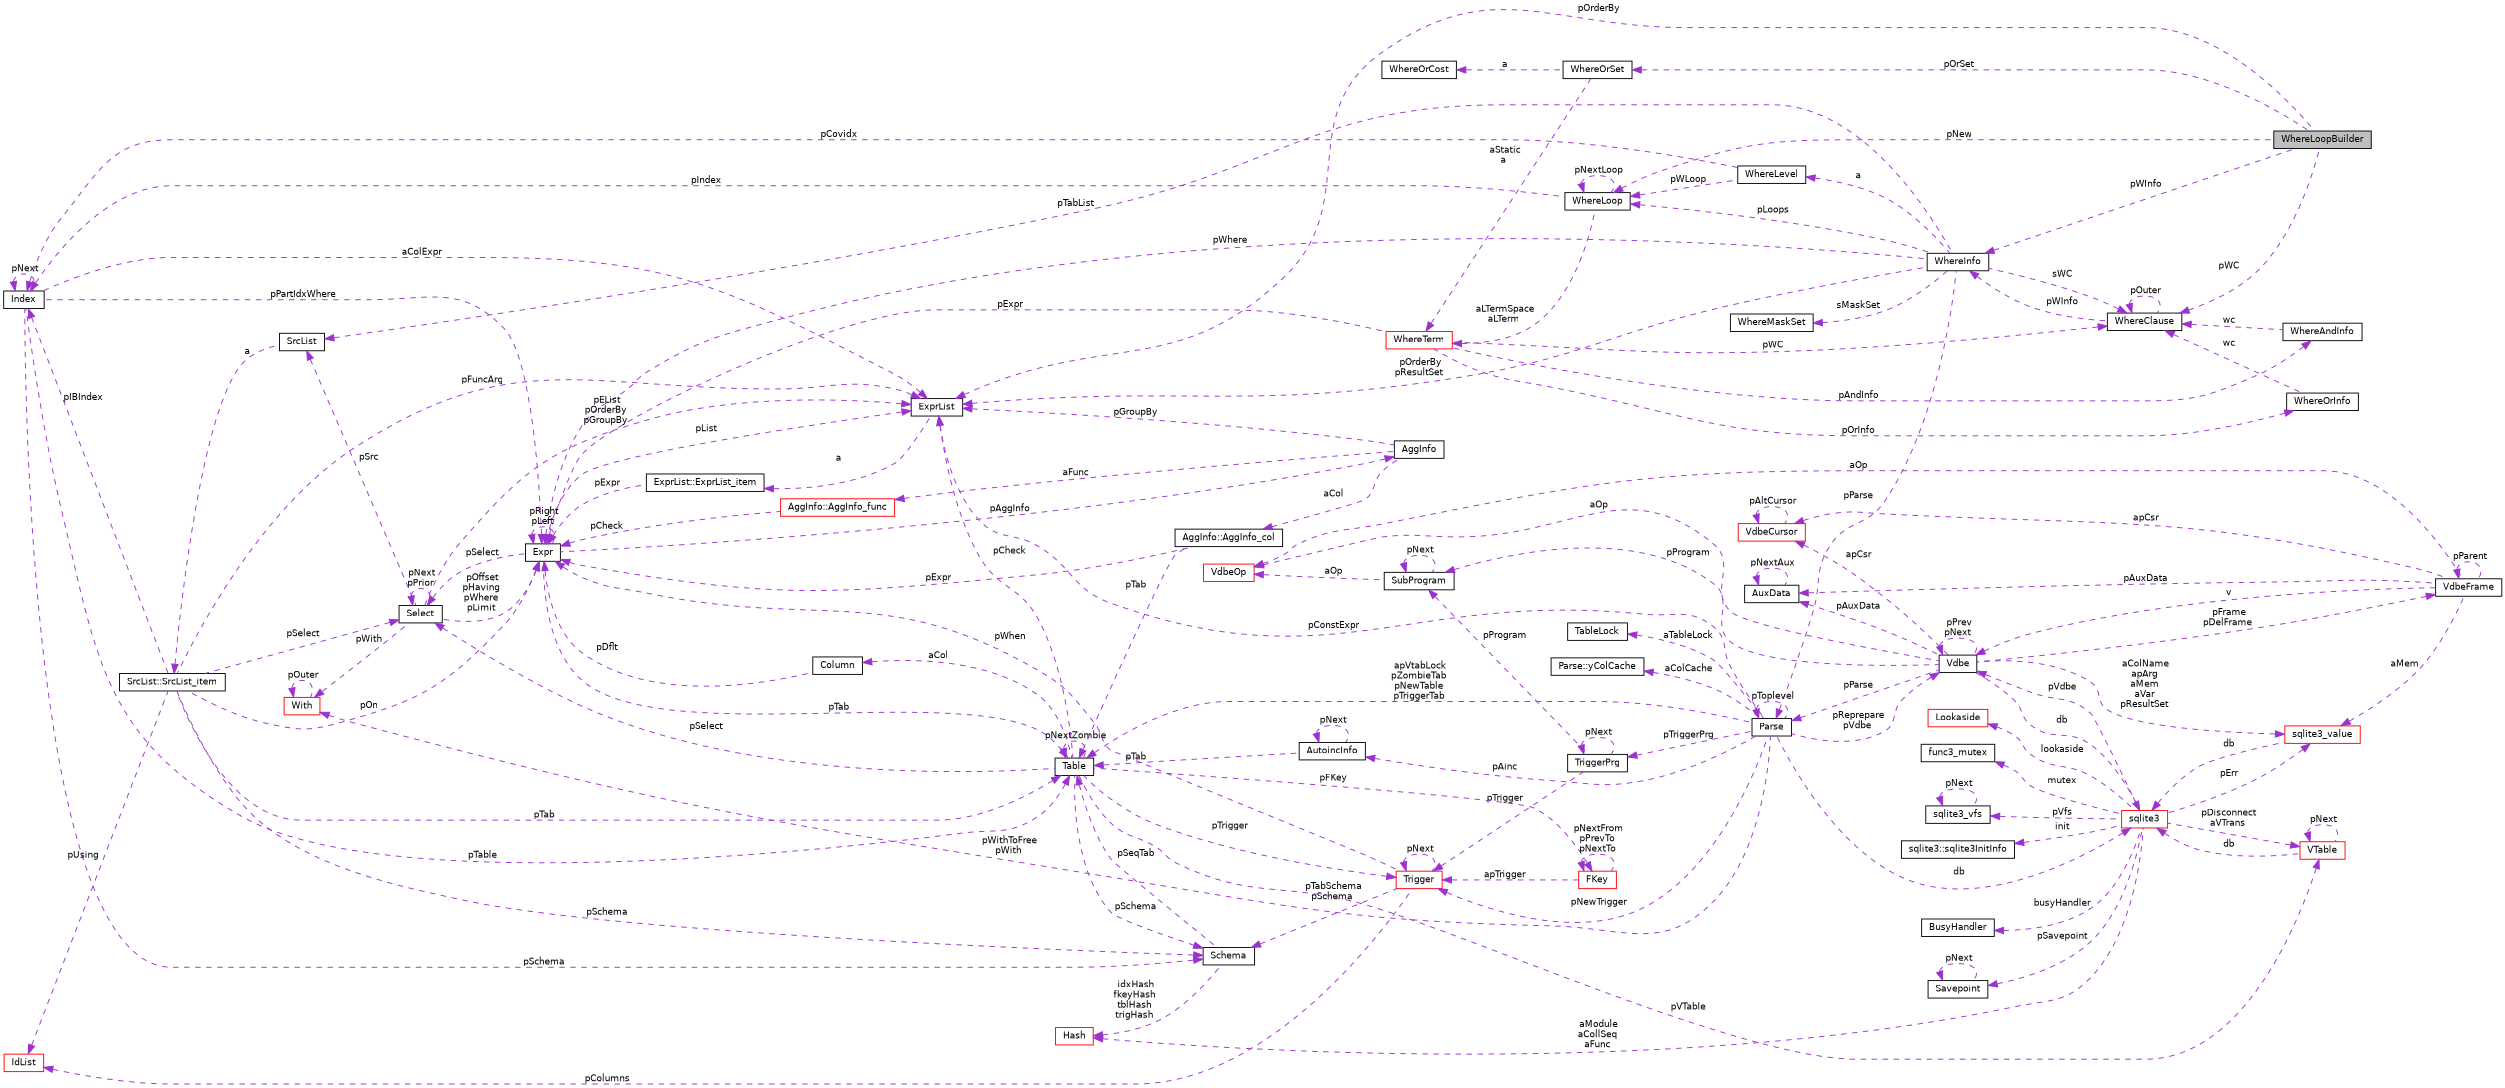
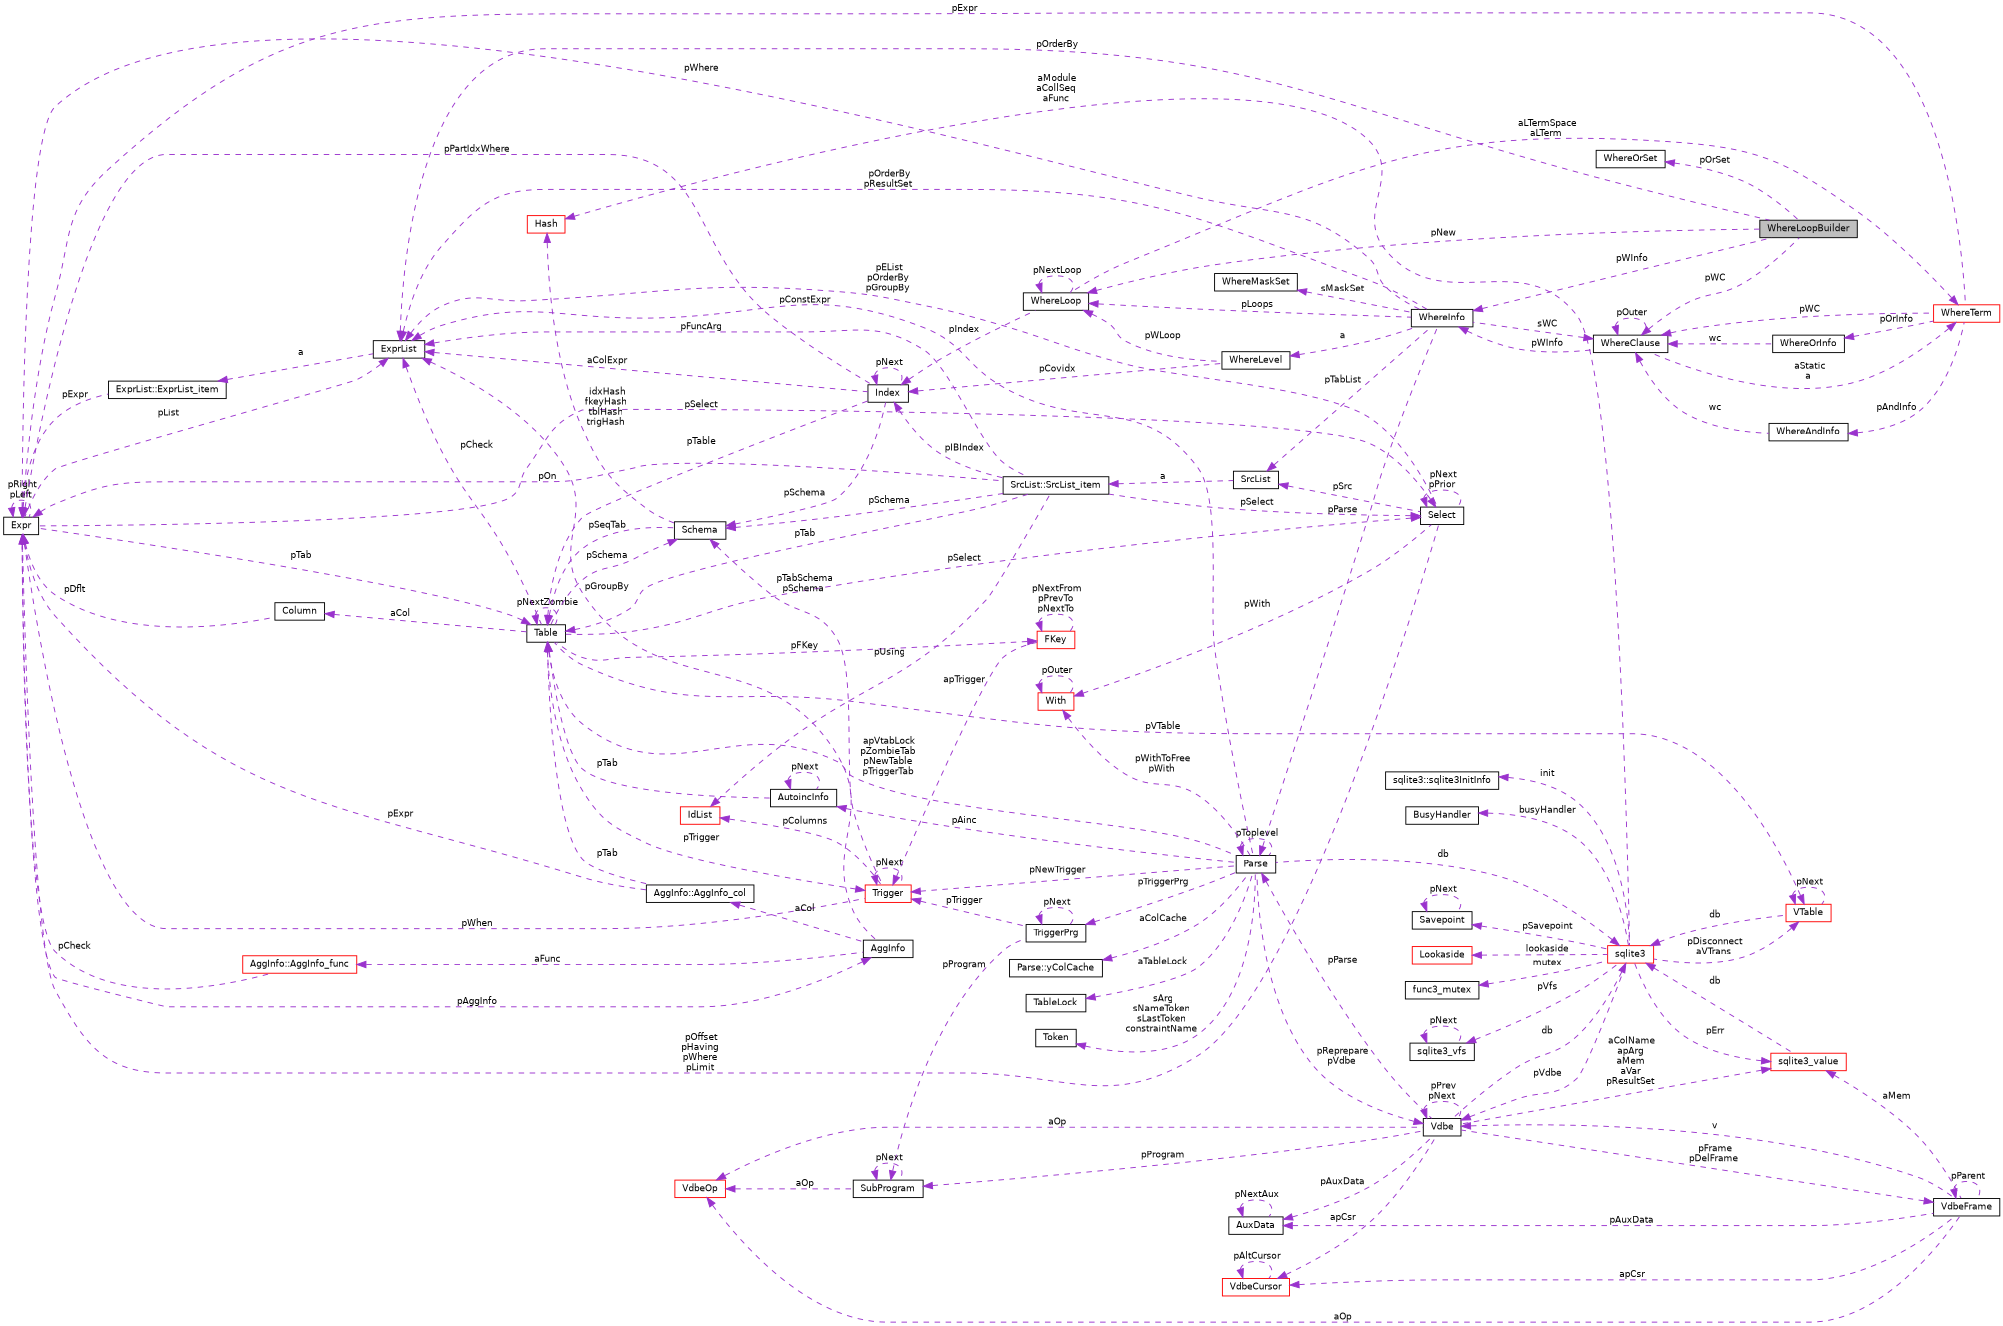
  digraph {
    rankdir=LR
    node [color=black fillcolor=white fontname=Helvetica fontsize=10 shape=record style=filled]
    edge [color=darkorchid3 dir=back fontname=Helvetica fontsize=10 labelfontname=Helvetica labelfontsize=10 style=dashed]
    n1 [fillcolor=grey75 fontcolor=black height=0.2 label=WhereLoopBuilder width=0.4]
    n2 [height=0.2 label=WhereOrSet width=0.4]
-   n3 [height=0.2 label=WhereOrCost width=0.4]
    n4 [height=0.2 label=WhereLoop width=0.4]
    n5 [height=0.2 label=WhereInfo width=0.4]
    n6 [height=0.2 label=WhereLevel width=0.4]
    n7 [height=0.2 label=WhereClause width=0.4]
    n8 [color=red height=0.2 label=WhereTerm width=0.4]
    n9 [height=0.2 label=WhereAndInfo width=0.4]
    n10 [height=0.2 label=WhereOrInfo width=0.4]
    n11 [height=0.2 label=Expr width=0.4]
    n12 [height=0.2 label="AggInfo::AggInfo_col" width=0.4]
    n13 [height=0.2 label=Column width=0.4]
    n14 [color=red height=0.2 label=Trigger width=0.4]
    n15 [height=0.2 label="ExprList::ExprList_item" width=0.4]
    n16 [height=0.2 label=Select width=0.4]
    n17 [height=0.2 label="SrcList::SrcList_item" width=0.4]
    n18 [height=0.2 label=Index width=0.4]
    n19 [color=red height=0.2 label="AggInfo::AggInfo_func" width=0.4]
    n20 [height=0.2 label=AggInfo width=0.4]
    n21 [height=0.2 label=Table width=0.4]
    n22 [color=red height=0.2 label=FKey width=0.4]
    n23 [height=0.2 label=Parse width=0.4]
    n24 [height=0.2 label=TriggerPrg width=0.4]
    n25 [height=0.2 label=ExprList width=0.4]
    n26 [height=0.2 label=SrcList width=0.4]
    n27 [height=0.2 label=Schema width=0.4]
    n28 [height=0.2 label=AutoincInfo width=0.4]
    n29 [height=0.2 label=Vdbe width=0.4]
    n30 [color=red height=0.2 label=Hash width=0.4]
    n31 [color=red height=0.2 label=sqlite3 width=0.4]
    n32 [color=red height=0.2 label=VTable width=0.4]
    n33 [color=red height=0.2 label=sqlite3_value width=0.4]
    n34 [color=red height=0.2 label=IdList width=0.4]
    n35 [height=0.2 label=VdbeFrame width=0.4]
    n36 [height=0.2 label=AuxData width=0.4]
    n37 [color=red height=0.2 label=VdbeCursor width=0.4]
    n38 [color=red height=0.2 label=VdbeOp width=0.4]
    n39 [height=0.2 label=SubProgram width=0.4]
    n40 [height=0.2 label=TableLock width=0.4]
+   n41 [height=0.2 label=Token width=0.4]
    n42 [color=red height=0.2 label=With width=0.4]
    n43 [height=0.2 label="Parse::yColCache" width=0.4]
    n44 [height=0.2 label=Savepoint width=0.4]
    n45 [color=red height=0.2 label=Lookaside width=0.4]
    n46 [height=0.2 label=func3_mutex width=0.4]
    n47 [height=0.2 label=sqlite3_vfs width=0.4]
    n48 [height=0.2 label="sqlite3::sqlite3InitInfo" width=0.4]
    n49 [height=0.2 label=BusyHandler width=0.4]
    n50 [height=0.2 label=WhereMaskSet width=0.4]
    n2 -> n1 [label=" pOrSet"]
-   n3 -> n2 [label=" a"]
    n4 -> n1 [label=" pNew"]
    n4 -> n4 [label=" pNextLoop"]
    n4 -> n5 [label=" pLoops"]
    n4 -> n6 [label=" pWLoop"]
    n5 -> n1 [label=" pWInfo"]
    n5 -> n7 [label=" pWInfo"]
    n6 -> n5 [label=" a"]
    n7 -> n1 [label=" pWC"]
    n7 -> n5 [label=" sWC"]
    n7 -> n7 [label=" pOuter"]
    n7 -> n8 [label=" pWC"]
    n7 -> n9 [label=" wc"]
    n7 -> n10 [label=" wc"]
    n8 -> n4 [label=" aLTermSpace\naLTerm"]
-   n8 -> n2 [label=" aStatic\na"]
+   n8 -> n7 [label=" aStatic\na"]
    n9 -> n8 [label=" pAndInfo"]
    n10 -> n8 [label=" pOrInfo"]
    n11 -> n5 [label=" pWhere"]
    n11 -> n8 [label=" pExpr"]
    n11 -> n11 [label=" pRight\npLeft"]
    n11 -> n12 [label=" pExpr"]
    n11 -> n13 [label=" pDflt"]
    n11 -> n14 [label=" pWhen"]
    n11 -> n15 [label=" pExpr"]
    n11 -> n16 [label=" pOffset\npHaving\npWhere\npLimit"]
    n11 -> n17 [label=" pOn"]
    n11 -> n18 [label=" pPartIdxWhere"]
    n11 -> n19 [label=" pCheck"]
    n12 -> n20 [label=" aCol"]
    n13 -> n21 [label=" aCol"]
    n14 -> n14 [label=" pNext"]
    n14 -> n21 [label=" pTrigger"]
    n14 -> n22 [label=" apTrigger"]
    n14 -> n23 [label=" pNewTrigger"]
    n14 -> n24 [label=" pTrigger"]
    n15 -> n25 [label=" a"]
    n16 -> n11 [label=" pSelect"]
    n16 -> n16 [label=" pNext\npPrior"]
    n16 -> n17 [label=" pSelect"]
    n16 -> n21 [label=" pSelect"]
    n17 -> n26 [label=" a"]
    n18 -> n4 [label=" pIndex"]
    n18 -> n6 [label=" pCovidx"]
    n18 -> n17 [label=" pIBIndex"]
    n18 -> n18 [label=" pNext"]
    n19 -> n20 [label=" aFunc"]
    n20 -> n11 [label=" pAggInfo"]
    n21 -> n11 [label=" pTab"]
    n21 -> n12 [label=" pTab"]
    n21 -> n17 [label=" pTab"]
    n21 -> n18 [label=" pTable"]
    n21 -> n21 [label=" pNextZombie"]
    n21 -> n23 [label=" apVtabLock\npZombieTab\npNewTable\npTriggerTab"]
    n21 -> n27 [label=" pSeqTab"]
    n21 -> n28 [label=" pTab"]
    n22 -> n21 [label=" pFKey"]
    n22 -> n22 [label=" pNextFrom\npPrevTo\npNextTo"]
    n23 -> n5 [label=" pParse"]
    n23 -> n23 [label=" pToplevel"]
    n23 -> n29 [label=" pParse"]
    n24 -> n23 [label=" pTriggerPrg"]
    n24 -> n24 [label=" pNext"]
    n25 -> n1 [label=" pOrderBy"]
    n25 -> n5 [label=" pOrderBy\npResultSet"]
    n25 -> n11 [label=" pList"]
    n25 -> n16 [label=" pEList\npOrderBy\npGroupBy"]
    n25 -> n17 [label=" pFuncArg"]
    n25 -> n18 [label=" aColExpr"]
    n25 -> n20 [label=" pGroupBy"]
    n25 -> n21 [label=" pCheck"]
    n25 -> n23 [label=" pConstExpr"]
    n26 -> n5 [label=" pTabList"]
    n26 -> n16 [label=" pSrc"]
    n27 -> n14 [label=" pTabSchema\npSchema"]
    n27 -> n17 [label=" pSchema"]
    n27 -> n18 [label=" pSchema"]
    n27 -> n21 [label=" pSchema"]
    n28 -> n23 [label=" pAinc"]
    n28 -> n28 [label=" pNext"]
    n29 -> n23 [label=" pReprepare\npVdbe"]
    n29 -> n29 [label=" pPrev\npNext"]
    n29 -> n31 [label=" pVdbe"]
    n29 -> n35 [label=" v"]
    n30 -> n27 [label=" idxHash\nfkeyHash\ntblHash\ntrigHash"]
    n30 -> n31 [label=" aModule\naCollSeq\naFunc"]
    n31 -> n23 [label=" db"]
    n31 -> n29 [label=" db"]
    n31 -> n32 [label=" db"]
    n31 -> n33 [label=" db"]
    n32 -> n21 [label=" pVTable"]
    n32 -> n31 [label=" pDisconnect\naVTrans"]
    n32 -> n32 [label=" pNext"]
    n33 -> n29 [label=" aColName\napArg\naMem\naVar\npResultSet"]
    n33 -> n31 [label=" pErr"]
    n33 -> n35 [label=" aMem"]
    n34 -> n14 [label=" pColumns"]
    n34 -> n17 [label=" pUsing"]
    n35 -> n29 [label=" pFrame\npDelFrame"]
    n35 -> n35 [label=" pParent"]
    n36 -> n29 [label=" pAuxData"]
    n36 -> n35 [label=" pAuxData"]
    n36 -> n36 [label=" pNextAux"]
    n37 -> n29 [label=" apCsr"]
    n37 -> n35 [label=" apCsr"]
    n37 -> n37 [label=" pAltCursor"]
    n38 -> n29 [label=" aOp"]
    n38 -> n35 [label=" aOp"]
    n38 -> n39 [label=" aOp"]
    n39 -> n24 [label=" pProgram"]
    n39 -> n29 [label=" pProgram"]
    n39 -> n39 [label=" pNext"]
    n40 -> n23 [label=" aTableLock"]
+   n41 -> n23 [label=" sArg\nsNameToken\nsLastToken\nconstraintName"]
    n42 -> n16 [label=" pWith"]
    n42 -> n23 [label=" pWithToFree\npWith"]
    n42 -> n42 [label=" pOuter"]
    n43 -> n23 [label=" aColCache"]
    n44 -> n31 [label=" pSavepoint"]
    n44 -> n44 [label=" pNext"]
    n45 -> n31 [label=" lookaside"]
    n46 -> n31 [label=" mutex"]
    n47 -> n31 [label=" pVfs"]
    n47 -> n47 [label=" pNext"]
    n48 -> n31 [label=" init"]
    n49 -> n31 [label=" busyHandler"]
    n50 -> n5 [label=" sMaskSet"]
  }
